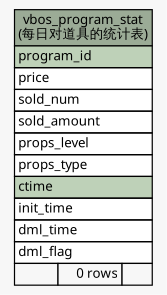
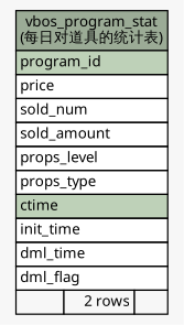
  digraph {
    bgcolor="#f7f7f7"
    fontname="Microsoft YaHei"
    fontsize=11
    nodesep=0.18
    rankdir=RL
    ranksep=0.46
-   n1 [fontname="Microsoft YaHei" fontsize=11 label=<     <TABLE BORDER="0" CELLBORDER="1" CELLSPACING="0" BGCOLOR="#ffffff">       <TR><TD COLSPAN="3" BGCOLOR="#9bab96" ALIGN="CENTER">vbos_program_stat<br/>(每日对道具的统计表)</TD></TR>       <TR><TD PORT="program_id" COLSPAN="3" BGCOLOR="#bed1b8" ALIGN="LEFT">program_id</TD></TR>       <TR><TD PORT="price" COLSPAN="3" ALIGN="LEFT">price</TD></TR>       <TR><TD PORT="sold_num" COLSPAN="3" ALIGN="LEFT">sold_num</TD></TR>       <TR><TD PORT="sold_amount" COLSPAN="3" ALIGN="LEFT">sold_amount</TD></TR>       <TR><TD PORT="props_level" COLSPAN="3" ALIGN="LEFT">props_level</TD></TR>       <TR><TD PORT="props_type" COLSPAN="3" ALIGN="LEFT">props_type</TD></TR>       <TR><TD PORT="ctime" COLSPAN="3" BGCOLOR="#bed1b8" ALIGN="LEFT">ctime</TD></TR>       <TR><TD PORT="init_time" COLSPAN="3" ALIGN="LEFT">init_time</TD></TR>       <TR><TD PORT="dml_time" COLSPAN="3" ALIGN="LEFT">dml_time</TD></TR>       <TR><TD PORT="dml_flag" COLSPAN="3" ALIGN="LEFT">dml_flag</TD></TR>       <TR><TD ALIGN="LEFT" BGCOLOR="#f7f7f7">  </TD><TD ALIGN="RIGHT" BGCOLOR="#f7f7f7">0 rows</TD><TD ALIGN="RIGHT" BGCOLOR="#f7f7f7">  </TD></TR>     </TABLE>> shape=plaintext]
+   n1 [fontname="Microsoft YaHei" fontsize=11 label=<     <TABLE BORDER="0" CELLBORDER="1" CELLSPACING="0" BGCOLOR="#ffffff">       <TR><TD COLSPAN="3" BGCOLOR="#9bab96" ALIGN="CENTER">vbos_program_stat<br/>(每日对道具的统计表)</TD></TR>       <TR><TD PORT="program_id" COLSPAN="3" BGCOLOR="#bed1b8" ALIGN="LEFT">program_id</TD></TR>       <TR><TD PORT="price" COLSPAN="3" ALIGN="LEFT">price</TD></TR>       <TR><TD PORT="sold_num" COLSPAN="3" ALIGN="LEFT">sold_num</TD></TR>       <TR><TD PORT="sold_amount" COLSPAN="3" ALIGN="LEFT">sold_amount</TD></TR>       <TR><TD PORT="props_level" COLSPAN="3" ALIGN="LEFT">props_level</TD></TR>       <TR><TD PORT="props_type" COLSPAN="3" ALIGN="LEFT">props_type</TD></TR>       <TR><TD PORT="ctime" COLSPAN="3" BGCOLOR="#bed1b8" ALIGN="LEFT">ctime</TD></TR>       <TR><TD PORT="init_time" COLSPAN="3" ALIGN="LEFT">init_time</TD></TR>       <TR><TD PORT="dml_time" COLSPAN="3" ALIGN="LEFT">dml_time</TD></TR>       <TR><TD PORT="dml_flag" COLSPAN="3" ALIGN="LEFT">dml_flag</TD></TR>       <TR><TD ALIGN="LEFT" BGCOLOR="#f7f7f7">  </TD><TD ALIGN="RIGHT" BGCOLOR="#f7f7f7">2 rows</TD><TD ALIGN="RIGHT" BGCOLOR="#f7f7f7">  </TD></TR>     </TABLE>> shape=plaintext]
  }
